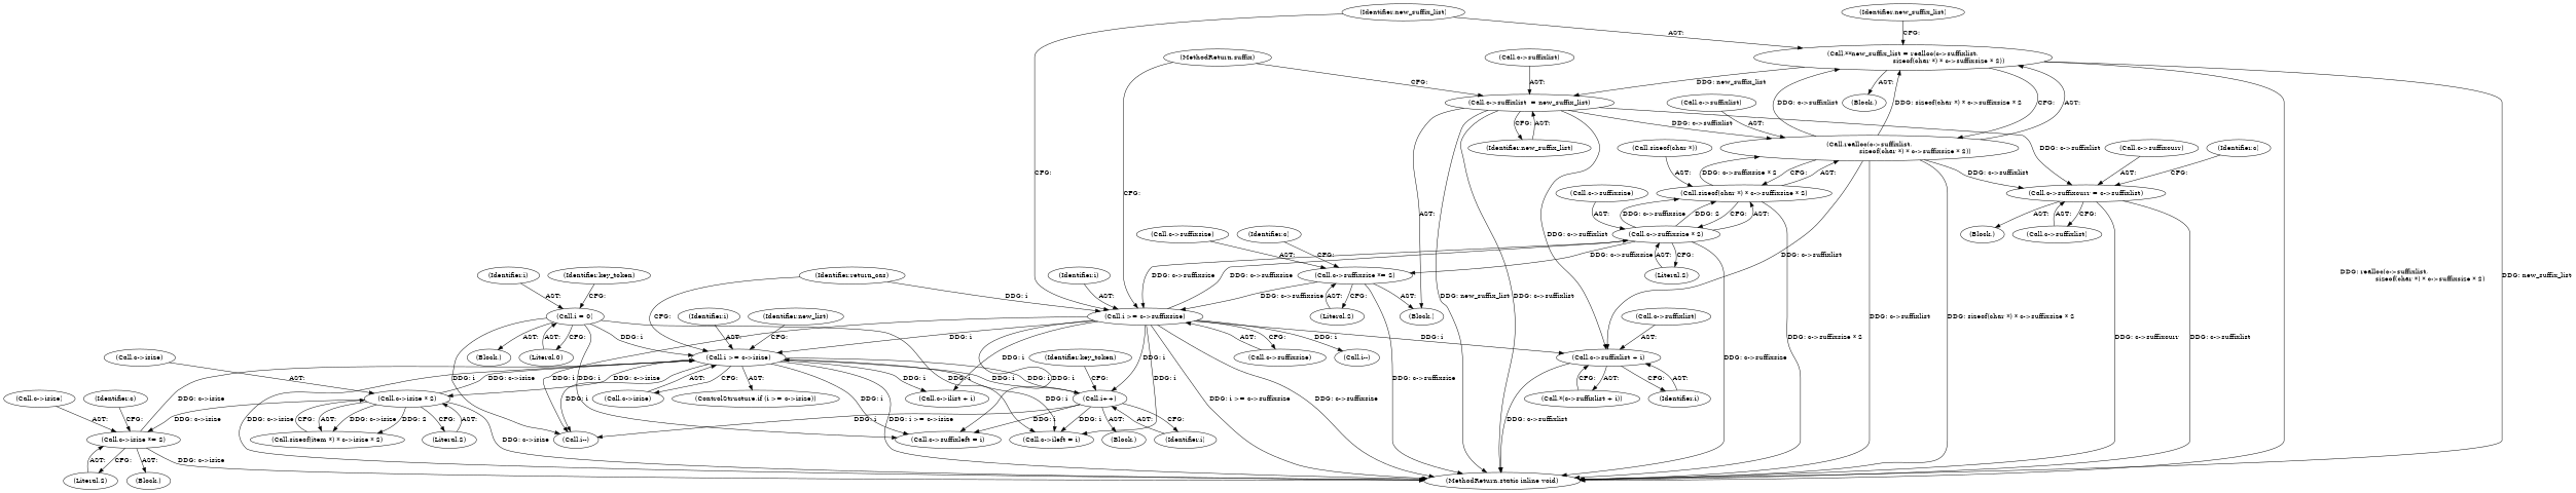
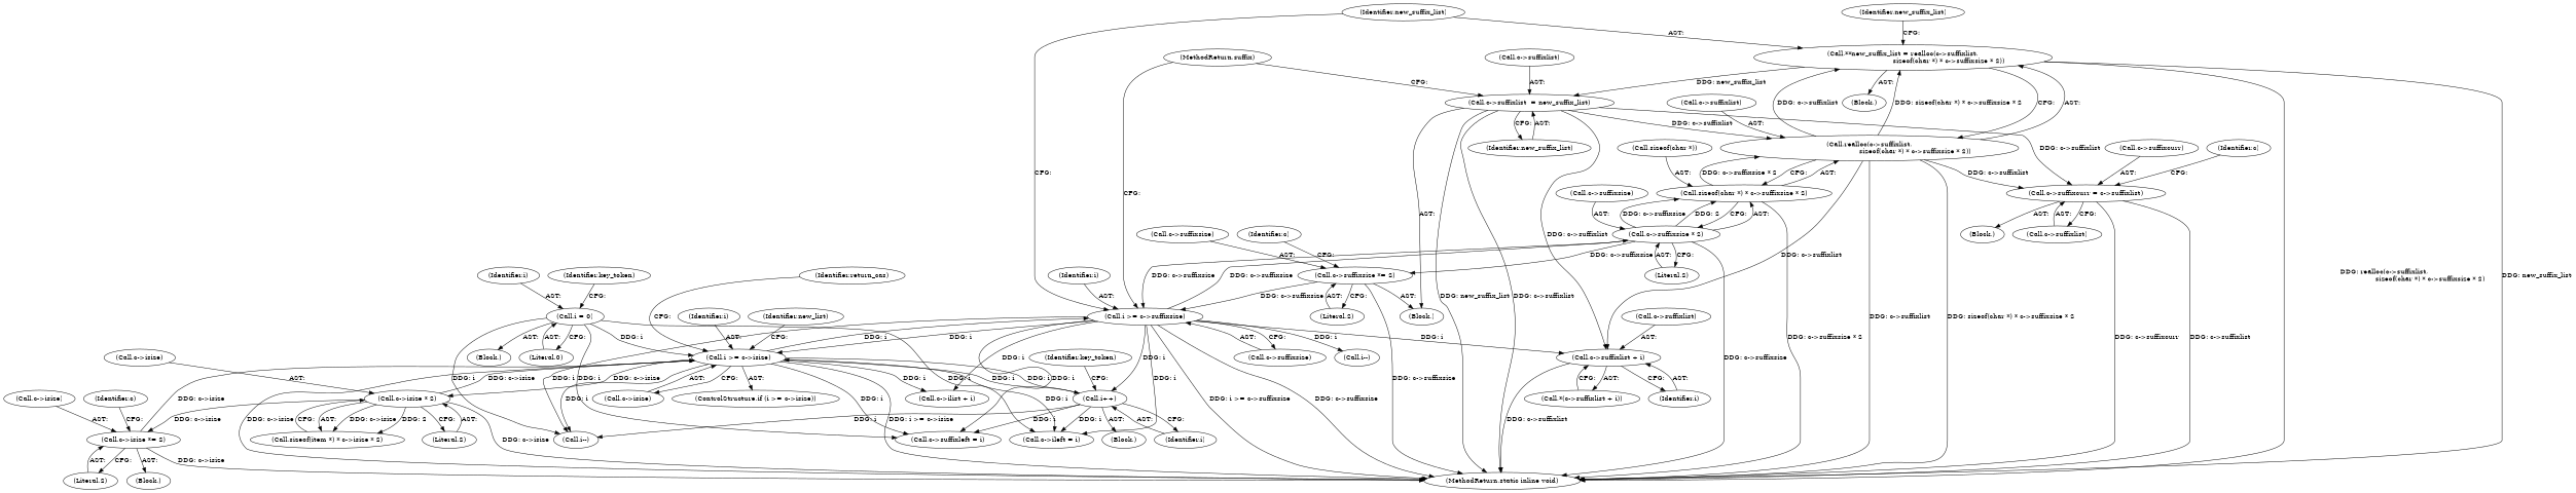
  digraph {
    n1 [label="(Call,**new_suffix_list = realloc(c->suffixlist,\n                                           sizeof(char *) * c->suffixsize * 2))"]
    n2 [label="(Call,realloc(c->suffixlist,\n                                           sizeof(char *) * c->suffixsize * 2))"]
    n3 [label="(Call,c->suffixlist  = new_suffix_list)"]
    n4 [label="(Block,)"]
    n5 [label="(MethodReturn,static inline void)"]
    n6 [label="(Call,sizeof(char *) * c->suffixsize * 2)"]
    n7 [label="(Call,c->suffixlist + i)"]
    n8 [label="(Call,c->suffixcurr = c->suffixlist)"]
    n9 [label="(Block,)"]
    n10 [label="(Identifier,new_suffix_list)"]
    n11 [label="(Call,c->suffixsize * 2)"]
    n12 [label="(Identifier,i)"]
    n13 [label="(Call,*(c->suffixlist + i))"]
    n14 [label="(Block,)"]
    n15 [label="(Call,c->suffixlist)"]
    n16 [label="(Call,i >= c->suffixsize)"]
    n17 [label="(Call,c->suffixsize *= 2)"]
    n18 [label="(Literal,2)"]
    n19 [label="(Call,i >= c->isize)"]
    n20 [label="(Call,i++)"]
    n21 [label="(Call,c->suffixleft = i)"]
    n22 [label="(Call,c->ileft = i)"]
    n23 [label="(Call,c->ilist + i)"]
    n24 [label="(Call,c->suffixsize)"]
    n25 [label="(Call,i--)"]
    n26 [label="(Call,i--)"]
    n27 [label="(Literal,2)"]
    n28 [label="(Call,c->isize * 2)"]
    n29 [label="(Call,c->isize)"]
    n30 [label="(ControlStructure,if (i >= c->isize))"]
    n31 [label="(Identifier,i)"]
    n32 [label="(Block,)"]
    n33 [label="(Call,c->isize *= 2)"]
    n34 [label="(Call,sizeof(item *) * c->isize * 2)"]
    n35 [label="(Literal,2)"]
    n36 [label="(Call,i = 0)"]
    n37 [label="(Block,)"]
    n38 [label="(Literal,0)"]
    n39 [label="(Literal,2)"]
    n40 [label="(Block,)"]
    n41 [label="(MethodReturn,suffix)"]
    n42 [label="(Identifier,i)"]
    n43 [label="(Identifier,key_token)"]
    n44 [label="(Call,c->suffixlist)"]
    n45 [label="(Identifier,c)"]
    n46 [label="(Call,c->suffixcurr)"]
    n47 [label="(Call,c->suffixsize)"]
    n48 [label="(Identifier,c)"]
    n49 [label="(Identifier,new_suffix_list)"]
    n50 [label="(Call,c->suffixlist)"]
    n51 [label="(Identifier,return_cas)"]
    n52 [label="(Call,c->suffixlist)"]
    n53 [label="(Call,sizeof(char *))"]
    n54 [label="(Identifier,c)"]
    n55 [label="(Identifier,new_suffix_list)"]
    n56 [label="(Identifier,i)"]
    n57 [label="(Identifier,new_list)"]
    n58 [label="(Identifier,i)"]
    n59 [label="(Call,c->isize)"]
    n60 [label="(Identifier,key_token)"]
    n61 [label="(Call,c->suffixsize)"]
    n62 [label="(Call,c->isize)"]
    n1 -> n2 [label="CFG: "]
    n1 -> n3 [label="DDG: new_suffix_list"]
    n1 -> n4 [label="AST: "]
    n1 -> n5 [label="DDG: realloc(c->suffixlist,\n                                           sizeof(char *) * c->suffixsize * 2)"]
    n1 -> n5 [label="DDG: new_suffix_list"]
    n2 -> n1 [label="AST: "]
    n2 -> n1 [label="DDG: c->suffixlist"]
    n2 -> n1 [label="DDG: sizeof(char *) * c->suffixsize * 2"]
    n2 -> n5 [label="DDG: sizeof(char *) * c->suffixsize * 2"]
    n2 -> n5 [label="DDG: c->suffixlist"]
    n2 -> n6 [label="CFG: "]
    n2 -> n7 [label="DDG: c->suffixlist"]
    n2 -> n8 [label="DDG: c->suffixlist"]
    n3 -> n2 [label="DDG: c->suffixlist"]
    n3 -> n5 [label="DDG: c->suffixlist"]
    n3 -> n5 [label="DDG: new_suffix_list"]
    n3 -> n7 [label="DDG: c->suffixlist"]
    n3 -> n8 [label="DDG: c->suffixlist"]
    n3 -> n9 [label="AST: "]
    n3 -> n10 [label="CFG: "]
    n6 -> n2 [label="AST: "]
    n6 -> n2 [label="DDG: c->suffixsize * 2"]
    n6 -> n5 [label="DDG: c->suffixsize * 2"]
    n6 -> n11 [label="CFG: "]
    n7 -> n5 [label="DDG: c->suffixlist"]
    n7 -> n12 [label="CFG: "]
    n7 -> n13 [label="AST: "]
    n8 -> n5 [label="DDG: c->suffixcurr"]
    n8 -> n5 [label="DDG: c->suffixlist"]
    n8 -> n14 [label="AST: "]
    n8 -> n15 [label="CFG: "]
    n10 -> n3 [label="AST: "]
    n11 -> n5 [label="DDG: c->suffixsize"]
    n11 -> n6 [label="AST: "]
    n11 -> n6 [label="DDG: c->suffixsize"]
    n11 -> n6 [label="DDG: 2"]
    n11 -> n16 [label="DDG: c->suffixsize"]
    n11 -> n17 [label="DDG: c->suffixsize"]
    n11 -> n18 [label="CFG: "]
    n12 -> n7 [label="AST: "]
    n13 -> n7 [label="CFG: "]
    n15 -> n8 [label="AST: "]
    n16 -> n5 [label="DDG: i >= c->suffixsize"]
    n16 -> n5 [label="DDG: c->suffixsize"]
    n16 -> n7 [label="DDG: i"]
    n16 -> n11 [label="DDG: c->suffixsize"]
    n16 -> n19 [label="DDG: i"]
    n16 -> n20 [label="DDG: i"]
    n16 -> n21 [label="DDG: i"]
    n16 -> n22 [label="DDG: i"]
    n16 -> n23 [label="DDG: i"]
    n16 -> n24 [label="CFG: "]
    n16 -> n25 [label="DDG: i"]
    n16 -> n26 [label="DDG: i"]
    n17 -> n5 [label="DDG: c->suffixsize"]
    n17 -> n9 [label="AST: "]
    n17 -> n16 [label="DDG: c->suffixsize"]
    n17 -> n27 [label="CFG: "]
    n18 -> n11 [label="AST: "]
    n19 -> n5 [label="DDG: c->isize"]
    n19 -> n5 [label="DDG: i >= c->isize"]
-   n51 -> n16 [label="DDG: i"]
+   n19 -> n16 [label="DDG: i"]
    n19 -> n20 [label="DDG: i"]
    n19 -> n21 [label="DDG: i"]
    n19 -> n22 [label="DDG: i"]
    n19 -> n23 [label="DDG: i"]
    n19 -> n25 [label="DDG: i"]
    n19 -> n28 [label="DDG: c->isize"]
    n19 -> n29 [label="CFG: "]
    n19 -> n30 [label="AST: "]
    n20 -> n19 [label="DDG: i"]
    n20 -> n21 [label="DDG: i"]
    n20 -> n22 [label="DDG: i"]
    n20 -> n25 [label="DDG: i"]
    n20 -> n31 [label="CFG: "]
    n20 -> n32 [label="AST: "]
    n24 -> n16 [label="AST: "]
    n27 -> n17 [label="AST: "]
    n28 -> n5 [label="DDG: c->isize"]
    n28 -> n19 [label="DDG: c->isize"]
    n28 -> n33 [label="DDG: c->isize"]
    n28 -> n34 [label="AST: "]
    n28 -> n34 [label="DDG: c->isize"]
    n28 -> n34 [label="DDG: 2"]
    n28 -> n35 [label="CFG: "]
    n29 -> n19 [label="AST: "]
    n31 -> n20 [label="AST: "]
    n33 -> n5 [label="DDG: c->isize"]
    n33 -> n19 [label="DDG: c->isize"]
    n33 -> n39 [label="CFG: "]
    n33 -> n40 [label="AST: "]
    n34 -> n28 [label="CFG: "]
    n35 -> n28 [label="AST: "]
    n36 -> n19 [label="DDG: i"]
    n36 -> n21 [label="DDG: i"]
    n36 -> n22 [label="DDG: i"]
    n36 -> n25 [label="DDG: i"]
    n36 -> n37 [label="AST: "]
    n36 -> n38 [label="CFG: "]
    n38 -> n36 [label="AST: "]
    n39 -> n33 [label="AST: "]
    n41 -> n3 [label="CFG: "]
    n41 -> n16 [label="CFG: "]
    n42 -> n19 [label="AST: "]
    n43 -> n20 [label="CFG: "]
    n44 -> n7 [label="AST: "]
    n45 -> n33 [label="CFG: "]
    n46 -> n8 [label="AST: "]
    n47 -> n11 [label="AST: "]
    n48 -> n8 [label="CFG: "]
    n49 -> n1 [label="CFG: "]
    n50 -> n3 [label="AST: "]
    n51 -> n19 [label="CFG: "]
    n52 -> n2 [label="AST: "]
    n53 -> n6 [label="AST: "]
    n54 -> n17 [label="CFG: "]
    n55 -> n1 [label="AST: "]
    n55 -> n16 [label="CFG: "]
    n56 -> n36 [label="AST: "]
    n57 -> n19 [label="CFG: "]
    n58 -> n16 [label="AST: "]
    n59 -> n28 [label="AST: "]
    n60 -> n36 [label="CFG: "]
    n61 -> n17 [label="AST: "]
    n62 -> n33 [label="AST: "]
  }
